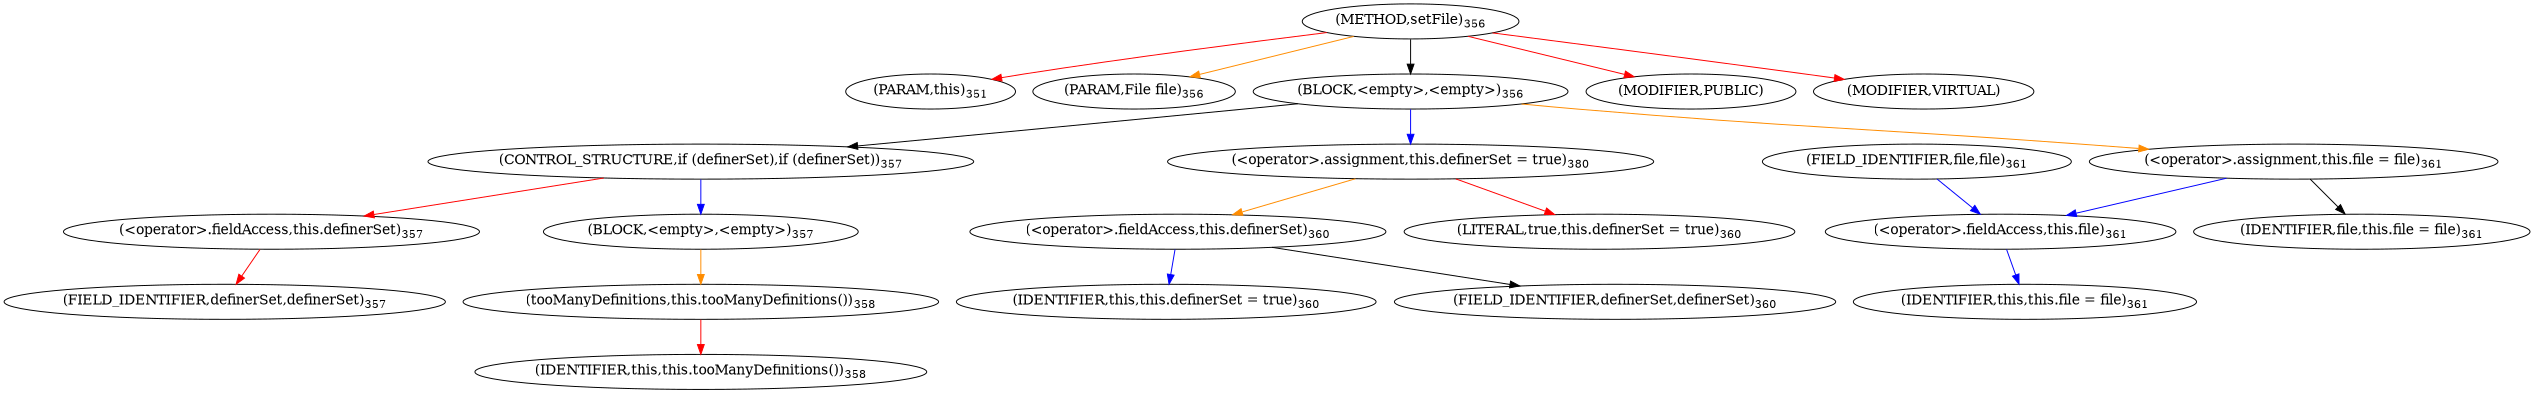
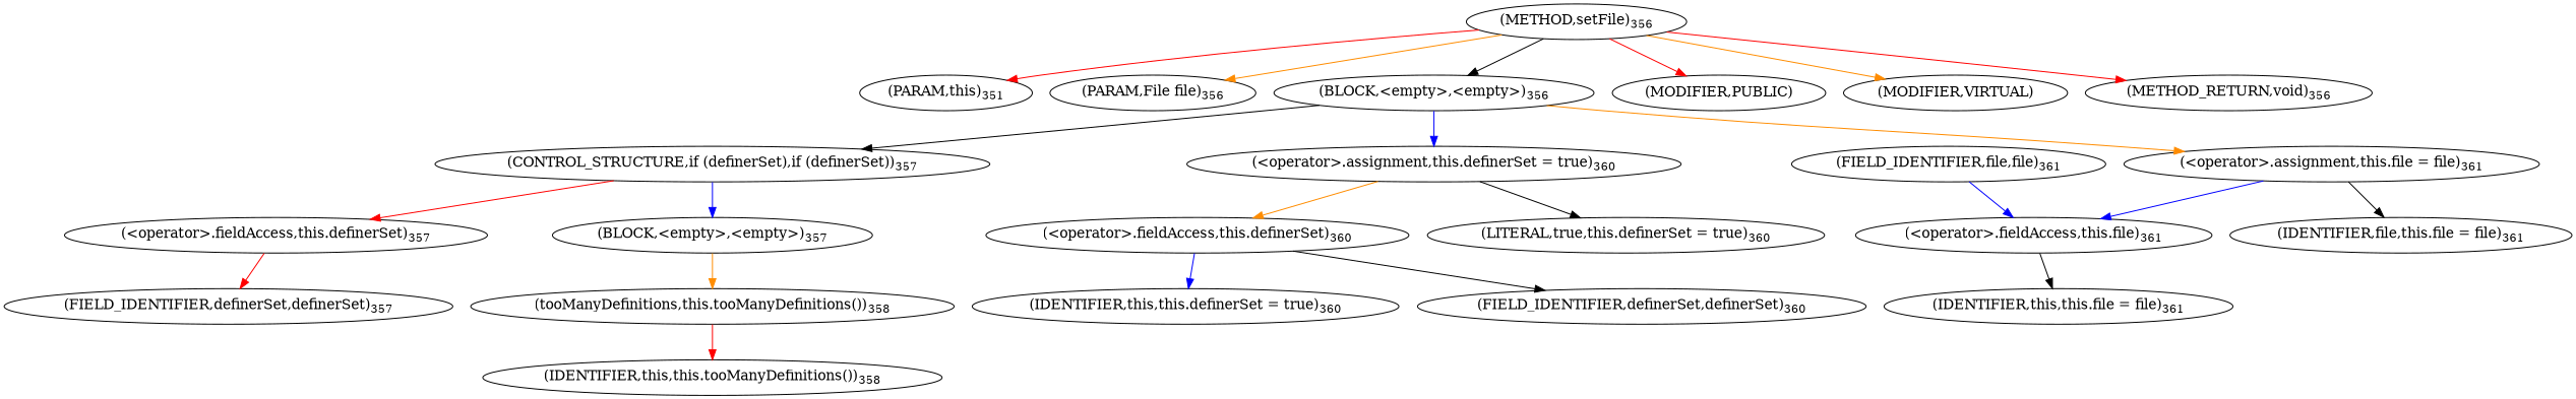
  digraph {
    edge [color=red]
    n1 [label=<(METHOD,setFile)<SUB>356</SUB>>]
    n2 [label=<(PARAM,this)<SUB>351</SUB>>]
    n3 [label=<(PARAM,File file)<SUB>356</SUB>>]
    n4 [label=<(BLOCK,&lt;empty&gt;,&lt;empty&gt;)<SUB>356</SUB>>]
    n5 [label=<(MODIFIER,PUBLIC)>]
    n6 [label=<(MODIFIER,VIRTUAL)>]
+   n7 [label=<(METHOD_RETURN,void)<SUB>356</SUB>>]
    n8 [label=<(CONTROL_STRUCTURE,if (definerSet),if (definerSet))<SUB>357</SUB>>]
-   n9 [label=<(&lt;operator&gt;.assignment,this.definerSet = true)<SUB>380</SUB>>]
+   n9 [label=<(&lt;operator&gt;.assignment,this.definerSet = true)<SUB>360</SUB>>]
    n10 [label=<(&lt;operator&gt;.assignment,this.file = file)<SUB>361</SUB>>]
    n11 [label=<(&lt;operator&gt;.fieldAccess,this.definerSet)<SUB>357</SUB>>]
    n12 [label=<(BLOCK,&lt;empty&gt;,&lt;empty&gt;)<SUB>357</SUB>>]
    n13 [label=<(&lt;operator&gt;.fieldAccess,this.definerSet)<SUB>360</SUB>>]
    n14 [label=<(LITERAL,true,this.definerSet = true)<SUB>360</SUB>>]
    n15 [label=<(&lt;operator&gt;.fieldAccess,this.file)<SUB>361</SUB>>]
    n16 [label=<(IDENTIFIER,file,this.file = file)<SUB>361</SUB>>]
    n17 [label=<(FIELD_IDENTIFIER,definerSet,definerSet)<SUB>357</SUB>>]
    n18 [label=<(tooManyDefinitions,this.tooManyDefinitions())<SUB>358</SUB>>]
    n19 [label=<(IDENTIFIER,this,this.tooManyDefinitions())<SUB>358</SUB>>]
    n20 [label=<(IDENTIFIER,this,this.definerSet = true)<SUB>360</SUB>>]
    n21 [label=<(FIELD_IDENTIFIER,definerSet,definerSet)<SUB>360</SUB>>]
    n22 [label=<(IDENTIFIER,this,this.file = file)<SUB>361</SUB>>]
    n23 [label=<(FIELD_IDENTIFIER,file,file)<SUB>361</SUB>>]
    n1 -> n2
    n1 -> n3 [color=darkorange]
    n1 -> n4 [color=black]
    n1 -> n5
-   n1 -> n6
+   n1 -> n6 [color=darkorange]
+   n1 -> n7
    n4 -> n8 [color=black]
    n4 -> n9 [color=blue]
    n4 -> n10 [color=darkorange]
    n8 -> n11
    n8 -> n12 [color=blue]
    n9 -> n13 [color=darkorange]
-   n9 -> n14
+   n9 -> n14 [color=black]
    n10 -> n15 [color=blue]
    n10 -> n16 [color=black]
    n11 -> n17
    n12 -> n18 [color=darkorange]
    n13 -> n20 [color=blue]
    n13 -> n21 [color=black]
-   n15 -> n22 [color=blue]
+   n15 -> n22 [color=black]
    n18 -> n19
    n23 -> n15 [color=blue]
  }
